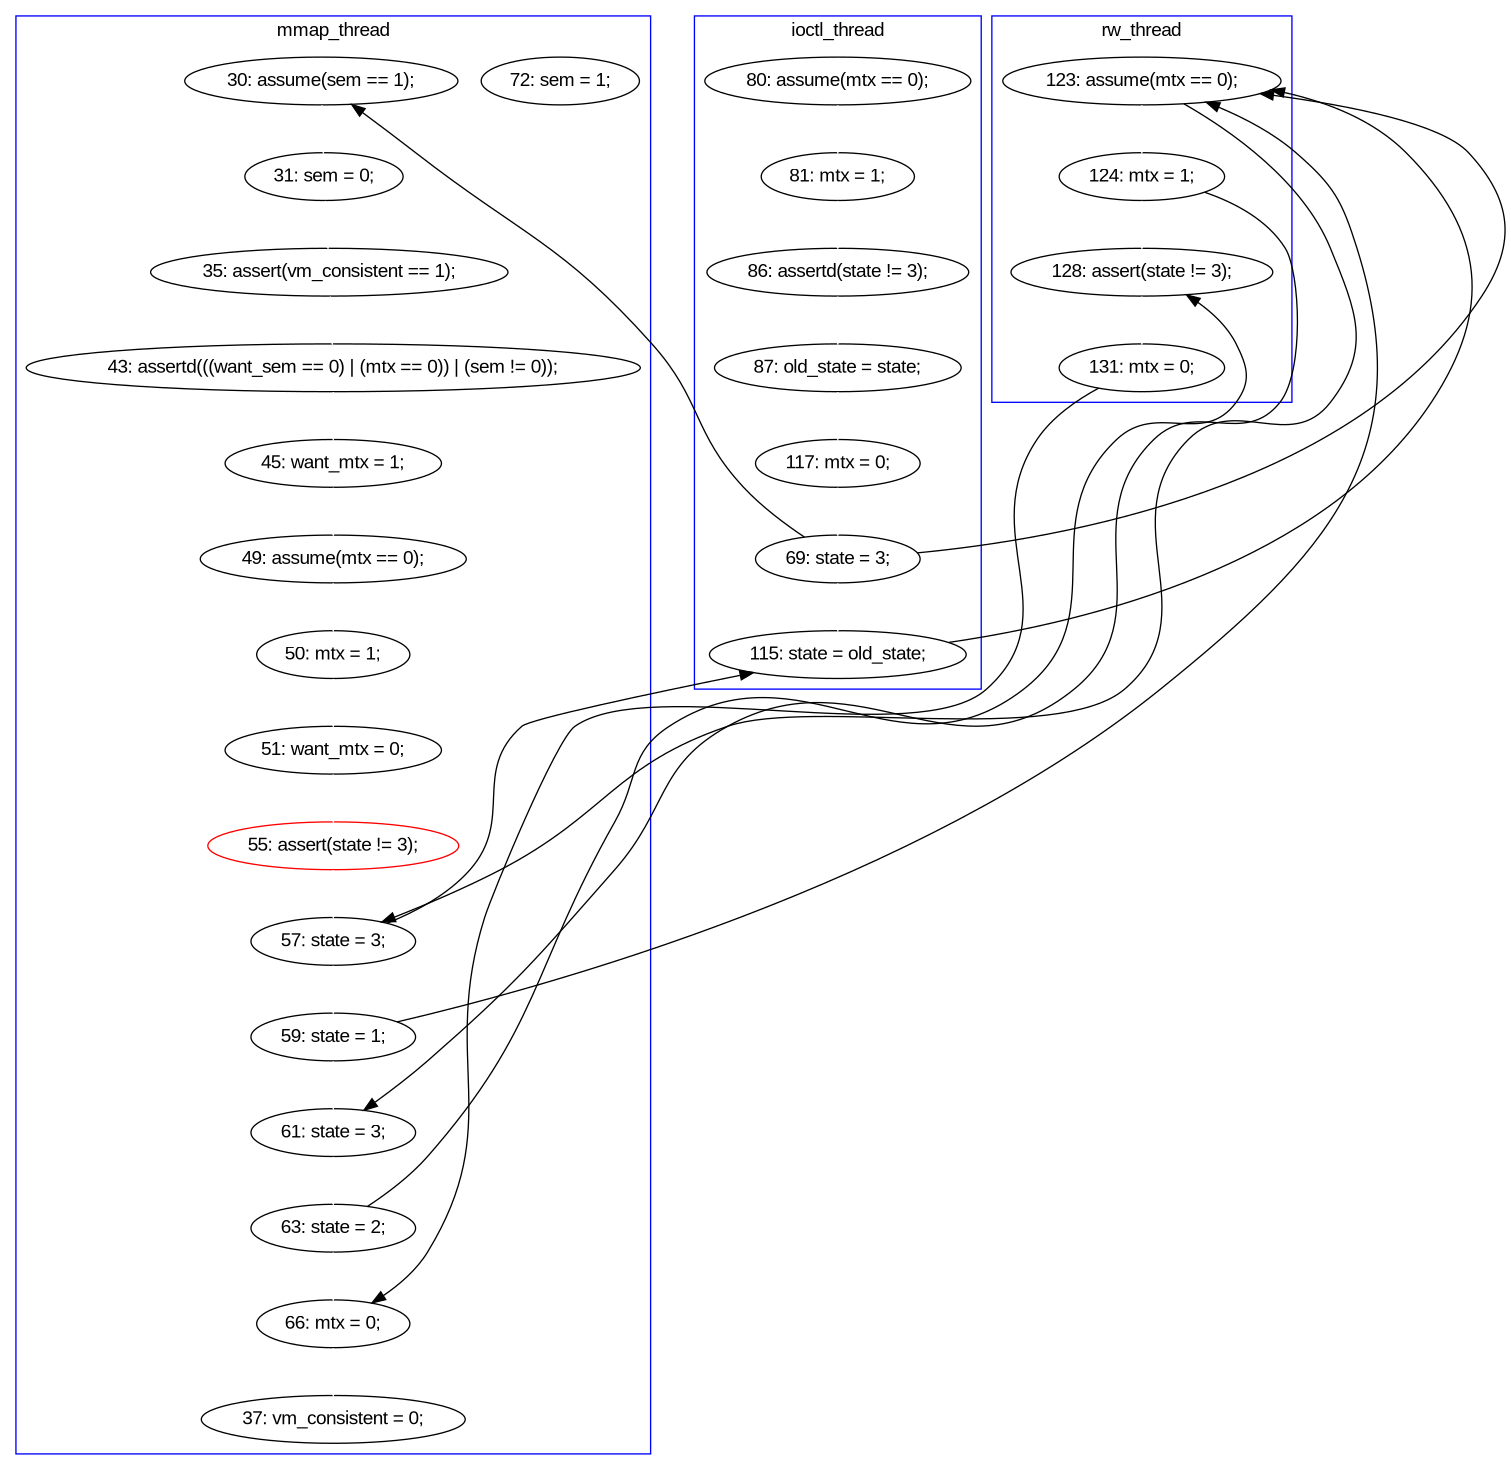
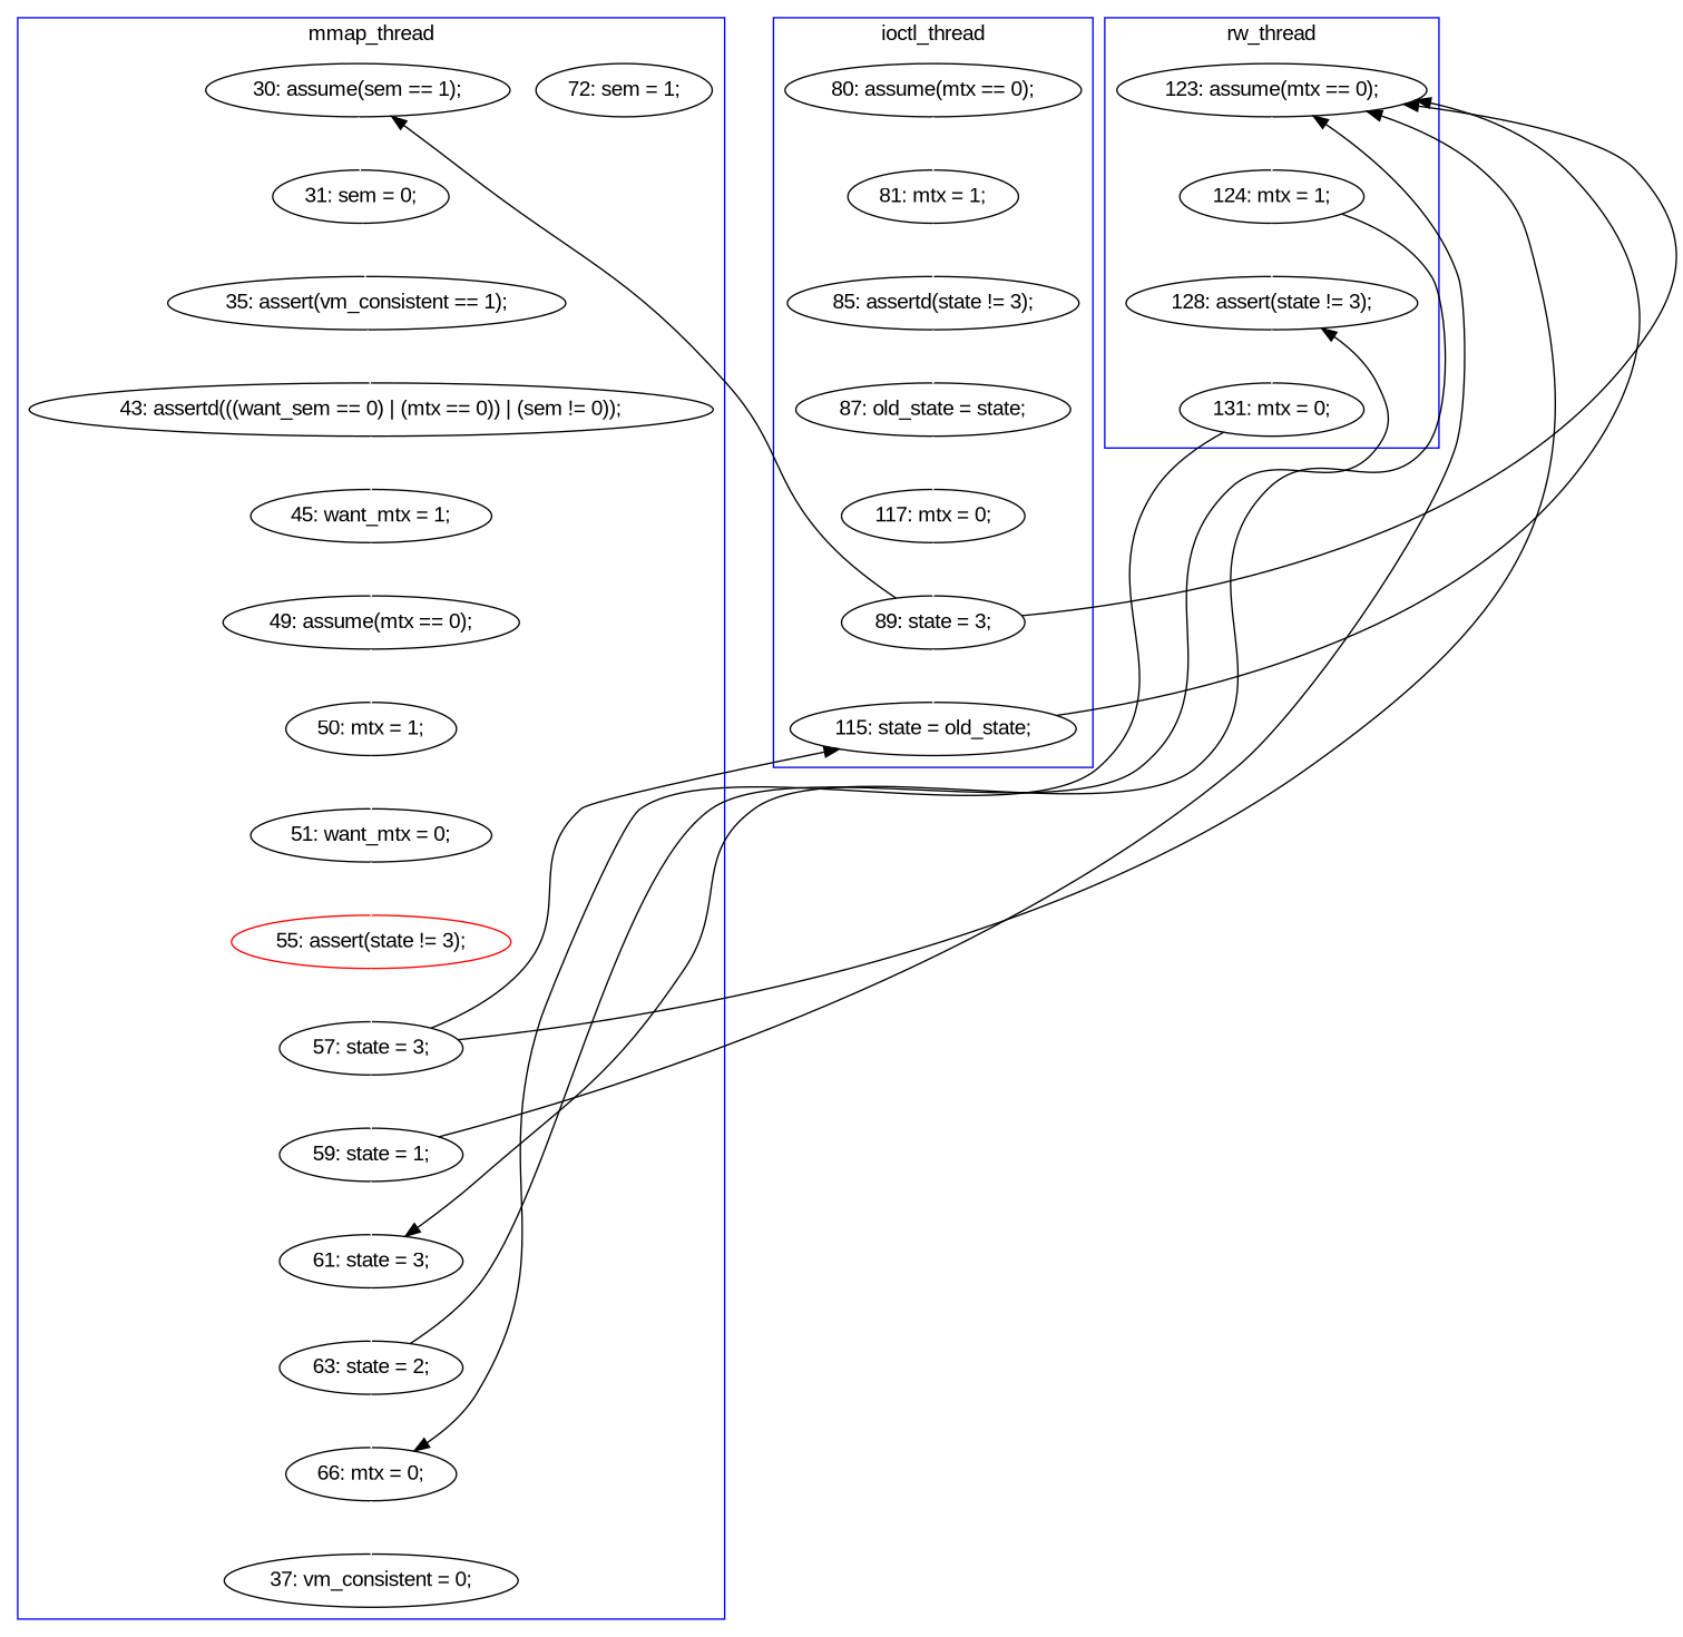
  digraph {
    fontname="Liberation Sans"
    node [fontname="Liberation Sans"]
    edge [color=white fontname="Liberation Sans" style=solid]
    n1 [label="124: mtx = 1;"]
    n2 [label="128: assert(state != 3);"]
    n3 [label="123: assume(mtx == 0);"]
    n4 [label="131: mtx = 0;"]
    n5 [label="59: state = 1;"]
    n6 [label="61: state = 3;"]
    n7 [label="63: state = 2;"]
    n8 [label="66: mtx = 0;"]
    n9 [label="35: assert(vm_consistent == 1);"]
    n10 [label="43: assertd(((want_sem == 0) | (mtx == 0)) | (sem != 0));"]
    n11 [label="51: want_mtx = 0;"]
    n12 [color=red label="55: assert(state != 3);"]
    n13 [label="45: want_mtx = 1;"]
    n14 [label="57: state = 3;"]
    n15 [label="72: sem = 1;"]
    n16 [label="50: mtx = 1;"]
    n17 [label="30: assume(sem == 1);"]
    n18 [label="31: sem = 0;"]
    n19 [label="37: vm_consistent = 0;"]
    n20 [label="49: assume(mtx == 0);"]
    n21 [label="115: state = old_state;"]
    n22 [label="87: old_state = state;"]
    n23 [label="117: mtx = 0;"]
-   n24 [label="69: state = 3;"]
-   n25 [label="86: assertd(state != 3);"]
+   n24 [label="89: state = 3;"]
+   n25 [label="85: assertd(state != 3);"]
    n26 [label="80: assume(mtx == 0);"]
    n27 [label="81: mtx = 1;"]
    subgraph cluster_1 {
      color=blue
      label=rw_thread
      n1
      n2
      n3
      n4
    }
    subgraph cluster_2 {
      color=blue
      label=mmap_thread
      n5
      n6
      n7
      n8
      n9
      n10
      n11
      n12
      n13
      n14
      n15
      n16
      n17
      n18
      n19
      n20
    }
    subgraph cluster_3 {
      color=blue
      label=ioctl_thread
      n21
      n22
      n23
      n24
      n25
      n26
      n27
    }
    n1 -> n2
    n1 -> n6 [color=black constraint=false]
    n2 -> n4
    n3 -> n1
    n4 -> n8 [color=black constraint=false]
    n5 -> n3 [color=black constraint=false]
    n5 -> n6
    n6 -> n7
    n7 -> n2 [color=black constraint=false]
    n7 -> n8
    n8 -> n19
    n9 -> n10
    n10 -> n13
    n11 -> n12
    n12 -> n14
    n13 -> n20
-   n3 -> n14 [color=black constraint=false]
+   n14 -> n3 [color=black constraint=false]
    n14 -> n5
    n14 -> n21 [color=black constraint=false]
    n16 -> n11
    n17 -> n18
    n18 -> n9
    n20 -> n16
    n21 -> n3 [color=black constraint=false]
    n22 -> n23
    n23 -> n24
    n24 -> n3 [color=black constraint=false]
    n24 -> n17 [color=black constraint=false]
    n24 -> n21
    n25 -> n22
    n26 -> n27
    n27 -> n25
  }
